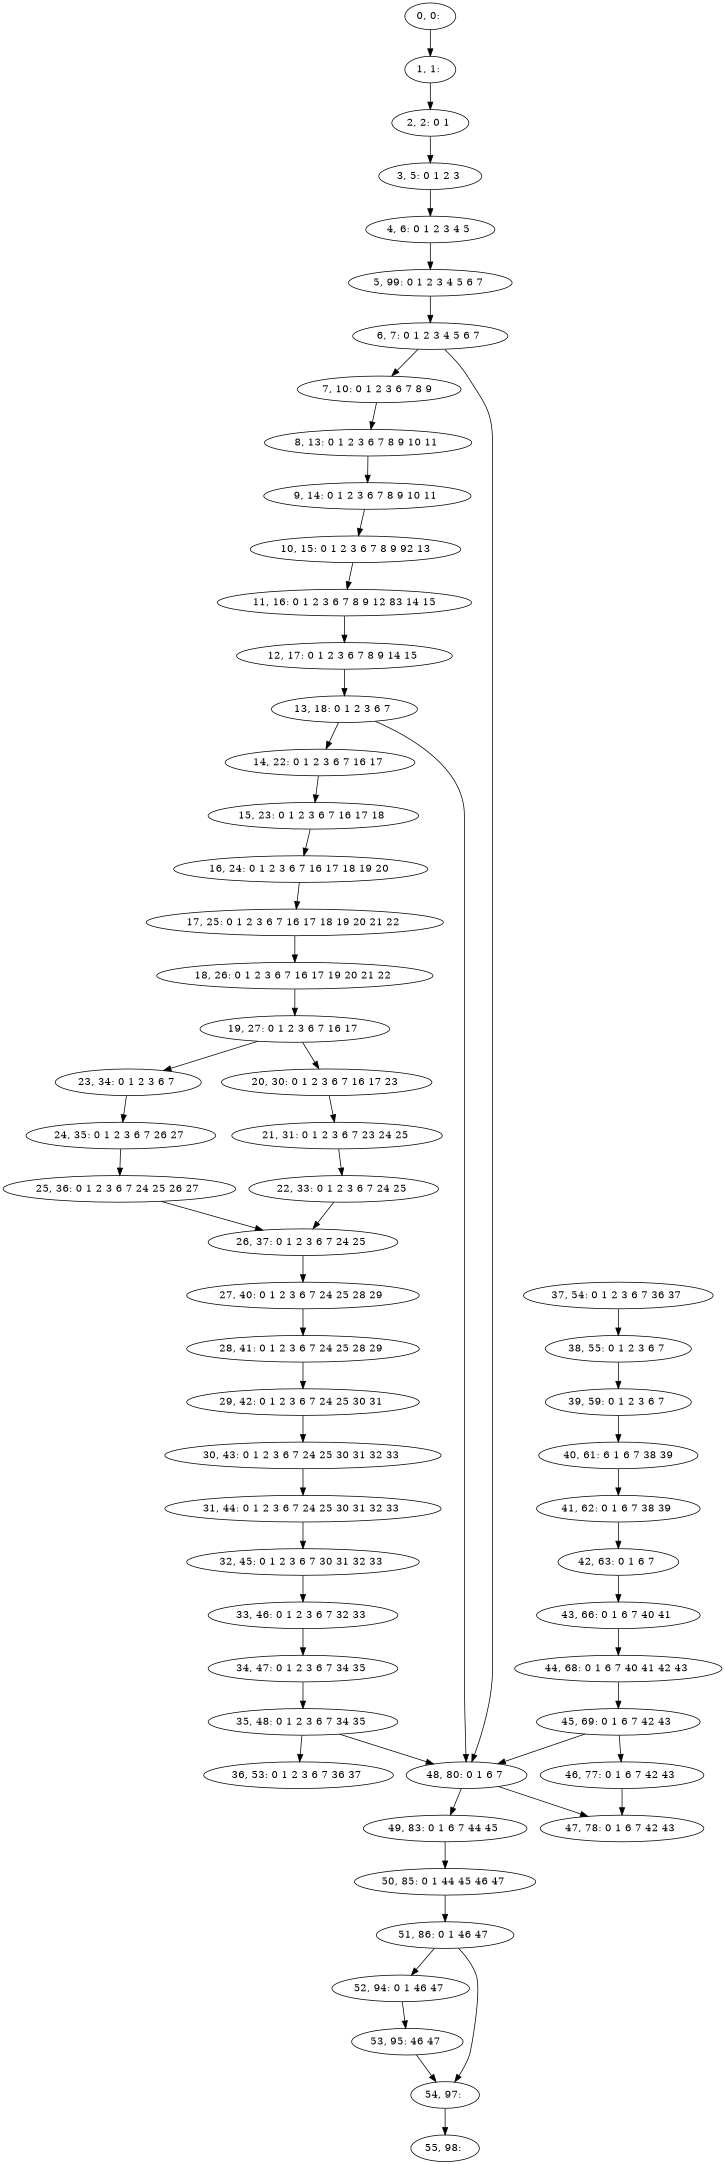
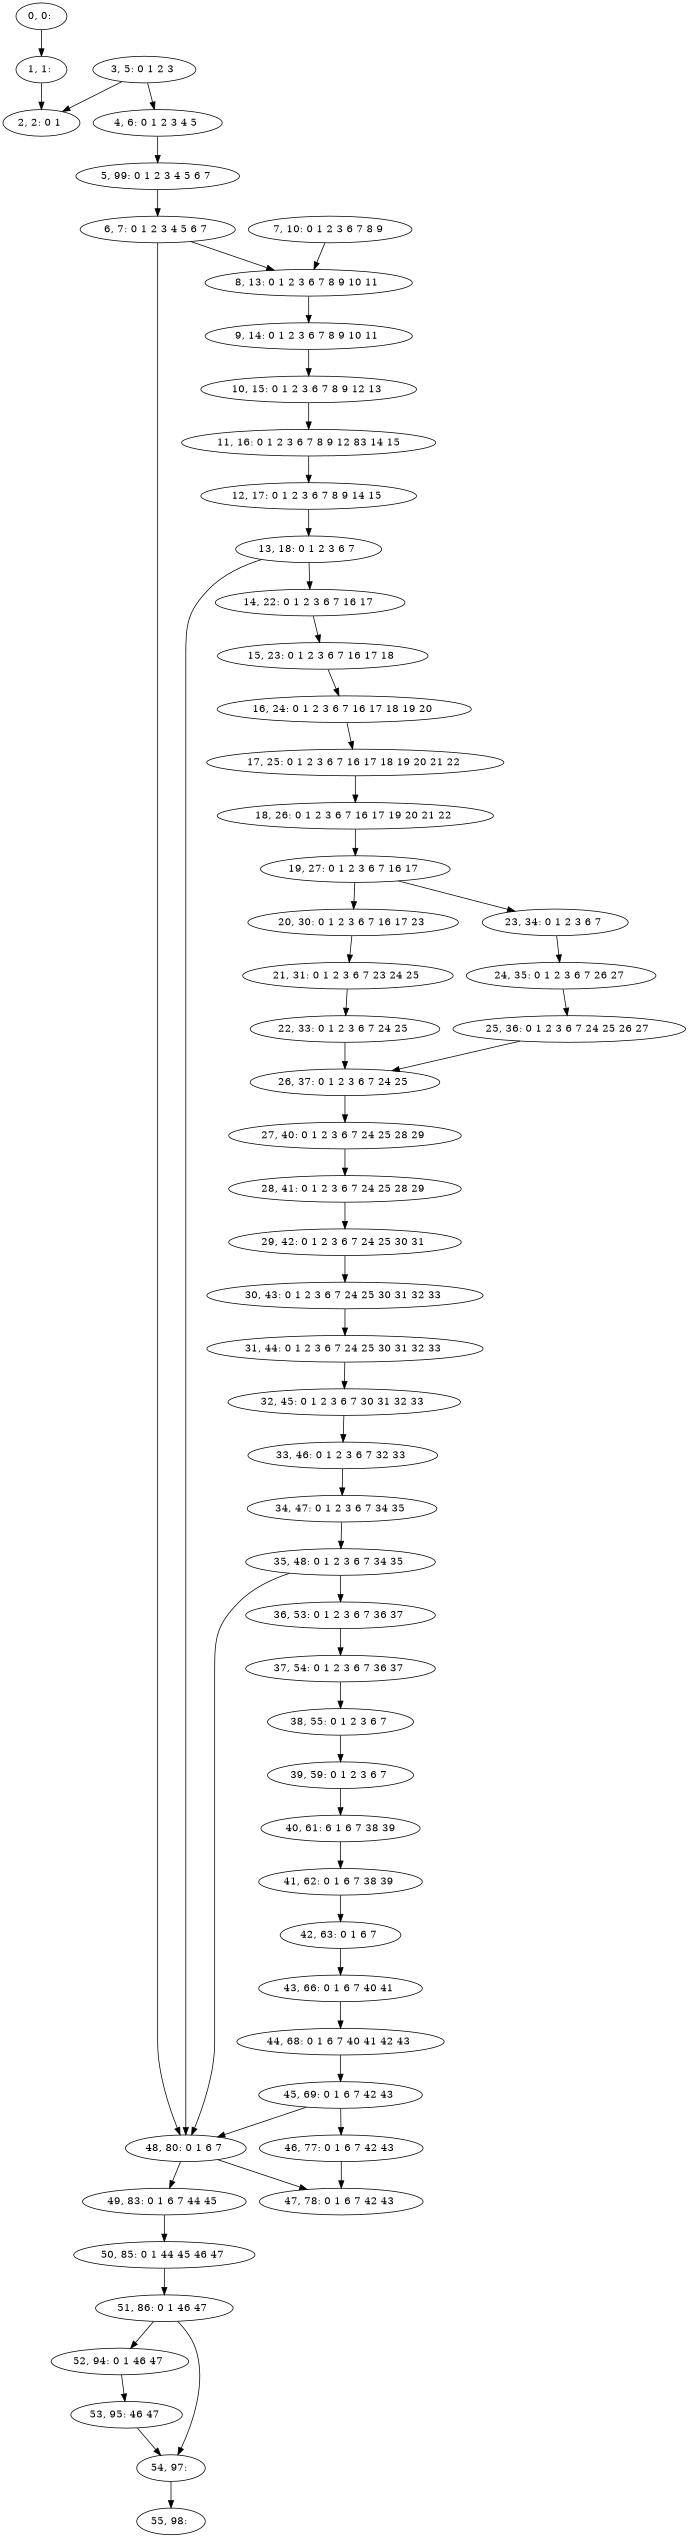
  digraph {
    n1 [label="0, 0: "]
    n2 [label="1, 1: "]
    n3 [label="2, 2: 0 1 "]
    n4 [label="3, 5: 0 1 2 3 "]
    n5 [label="4, 6: 0 1 2 3 4 5 "]
    n6 [label="5, 99: 0 1 2 3 4 5 6 7 "]
    n7 [label="6, 7: 0 1 2 3 4 5 6 7 "]
    n8 [label="7, 10: 0 1 2 3 6 7 8 9 "]
    n9 [label="48, 80: 0 1 6 7 "]
    n10 [label="8, 13: 0 1 2 3 6 7 8 9 10 11 "]
    n11 [label="47, 78: 0 1 6 7 42 43 "]
    n12 [label="49, 83: 0 1 6 7 44 45 "]
    n13 [label="9, 14: 0 1 2 3 6 7 8 9 10 11 "]
-   n14 [label="10, 15: 0 1 2 3 6 7 8 9 92 13"]
+   n14 [label="10, 15: 0 1 2 3 6 7 8 9 12 13 "]
    n15 [label="11, 16: 0 1 2 3 6 7 8 9 12 83 14 15"]
    n16 [label="12, 17: 0 1 2 3 6 7 8 9 14 15 "]
    n17 [label="13, 18: 0 1 2 3 6 7 "]
    n18 [label="14, 22: 0 1 2 3 6 7 16 17 "]
    n19 [label="15, 23: 0 1 2 3 6 7 16 17 18 "]
    n20 [label="16, 24: 0 1 2 3 6 7 16 17 18 19 20 "]
    n21 [label="17, 25: 0 1 2 3 6 7 16 17 18 19 20 21 22 "]
    n22 [label="18, 26: 0 1 2 3 6 7 16 17 19 20 21 22 "]
    n23 [label="19, 27: 0 1 2 3 6 7 16 17 "]
    n24 [label="20, 30: 0 1 2 3 6 7 16 17 23 "]
    n25 [label="23, 34: 0 1 2 3 6 7 "]
    n26 [label="21, 31: 0 1 2 3 6 7 23 24 25 "]
    n27 [label="24, 35: 0 1 2 3 6 7 26 27 "]
    n28 [label="22, 33: 0 1 2 3 6 7 24 25 "]
    n29 [label="26, 37: 0 1 2 3 6 7 24 25 "]
    n30 [label="27, 40: 0 1 2 3 6 7 24 25 28 29 "]
    n31 [label="25, 36: 0 1 2 3 6 7 24 25 26 27 "]
    n32 [label="28, 41: 0 1 2 3 6 7 24 25 28 29 "]
    n33 [label="29, 42: 0 1 2 3 6 7 24 25 30 31 "]
    n34 [label="30, 43: 0 1 2 3 6 7 24 25 30 31 32 33 "]
    n35 [label="31, 44: 0 1 2 3 6 7 24 25 30 31 32 33 "]
    n36 [label="32, 45: 0 1 2 3 6 7 30 31 32 33 "]
    n37 [label="33, 46: 0 1 2 3 6 7 32 33 "]
    n38 [label="34, 47: 0 1 2 3 6 7 34 35 "]
    n39 [label="35, 48: 0 1 2 3 6 7 34 35 "]
    n40 [label="36, 53: 0 1 2 3 6 7 36 37 "]
    n41 [label="37, 54: 0 1 2 3 6 7 36 37 "]
    n42 [label="38, 55: 0 1 2 3 6 7 "]
    n43 [label="39, 59: 0 1 2 3 6 7 "]
    n44 [label="40, 61: 6 1 6 7 38 39"]
    n45 [label="41, 62: 0 1 6 7 38 39 "]
    n46 [label="42, 63: 0 1 6 7 "]
    n47 [label="43, 66: 0 1 6 7 40 41 "]
    n48 [label="44, 68: 0 1 6 7 40 41 42 43 "]
    n49 [label="45, 69: 0 1 6 7 42 43 "]
    n50 [label="46, 77: 0 1 6 7 42 43 "]
    n51 [label="50, 85: 0 1 44 45 46 47 "]
    n52 [label="51, 86: 0 1 46 47 "]
    n53 [label="52, 94: 0 1 46 47 "]
    n54 [label="54, 97: "]
    n55 [label="53, 95: 46 47 "]
    n56 [label="55, 98: "]
    n1 -> n2
    n2 -> n3
-   n3 -> n4
+   n4 -> n3
    n4 -> n5
    n5 -> n6
    n6 -> n7
-   n7 -> n8
+   n7 -> n10
    n7 -> n9
    n8 -> n10
    n9 -> n11
    n9 -> n12
    n10 -> n13
    n12 -> n51
    n13 -> n14
    n14 -> n15
    n15 -> n16
    n16 -> n17
    n17 -> n9
    n17 -> n18
    n18 -> n19
    n19 -> n20
    n20 -> n21
    n21 -> n22
    n22 -> n23
    n23 -> n24
    n23 -> n25
    n24 -> n26
    n25 -> n27
    n26 -> n28
    n27 -> n31
    n28 -> n29
    n29 -> n30
    n30 -> n32
    n31 -> n29
    n32 -> n33
    n33 -> n34
    n34 -> n35
    n35 -> n36
    n36 -> n37
    n37 -> n38
    n38 -> n39
    n39 -> n9
    n39 -> n40
+   n40 -> n41
    n41 -> n42
    n42 -> n43
    n43 -> n44
    n44 -> n45
    n45 -> n46
    n46 -> n47
    n47 -> n48
    n48 -> n49
    n49 -> n9
    n49 -> n50
    n50 -> n11
    n51 -> n52
    n52 -> n53
    n52 -> n54
    n53 -> n55
    n54 -> n56
    n55 -> n54
  }
